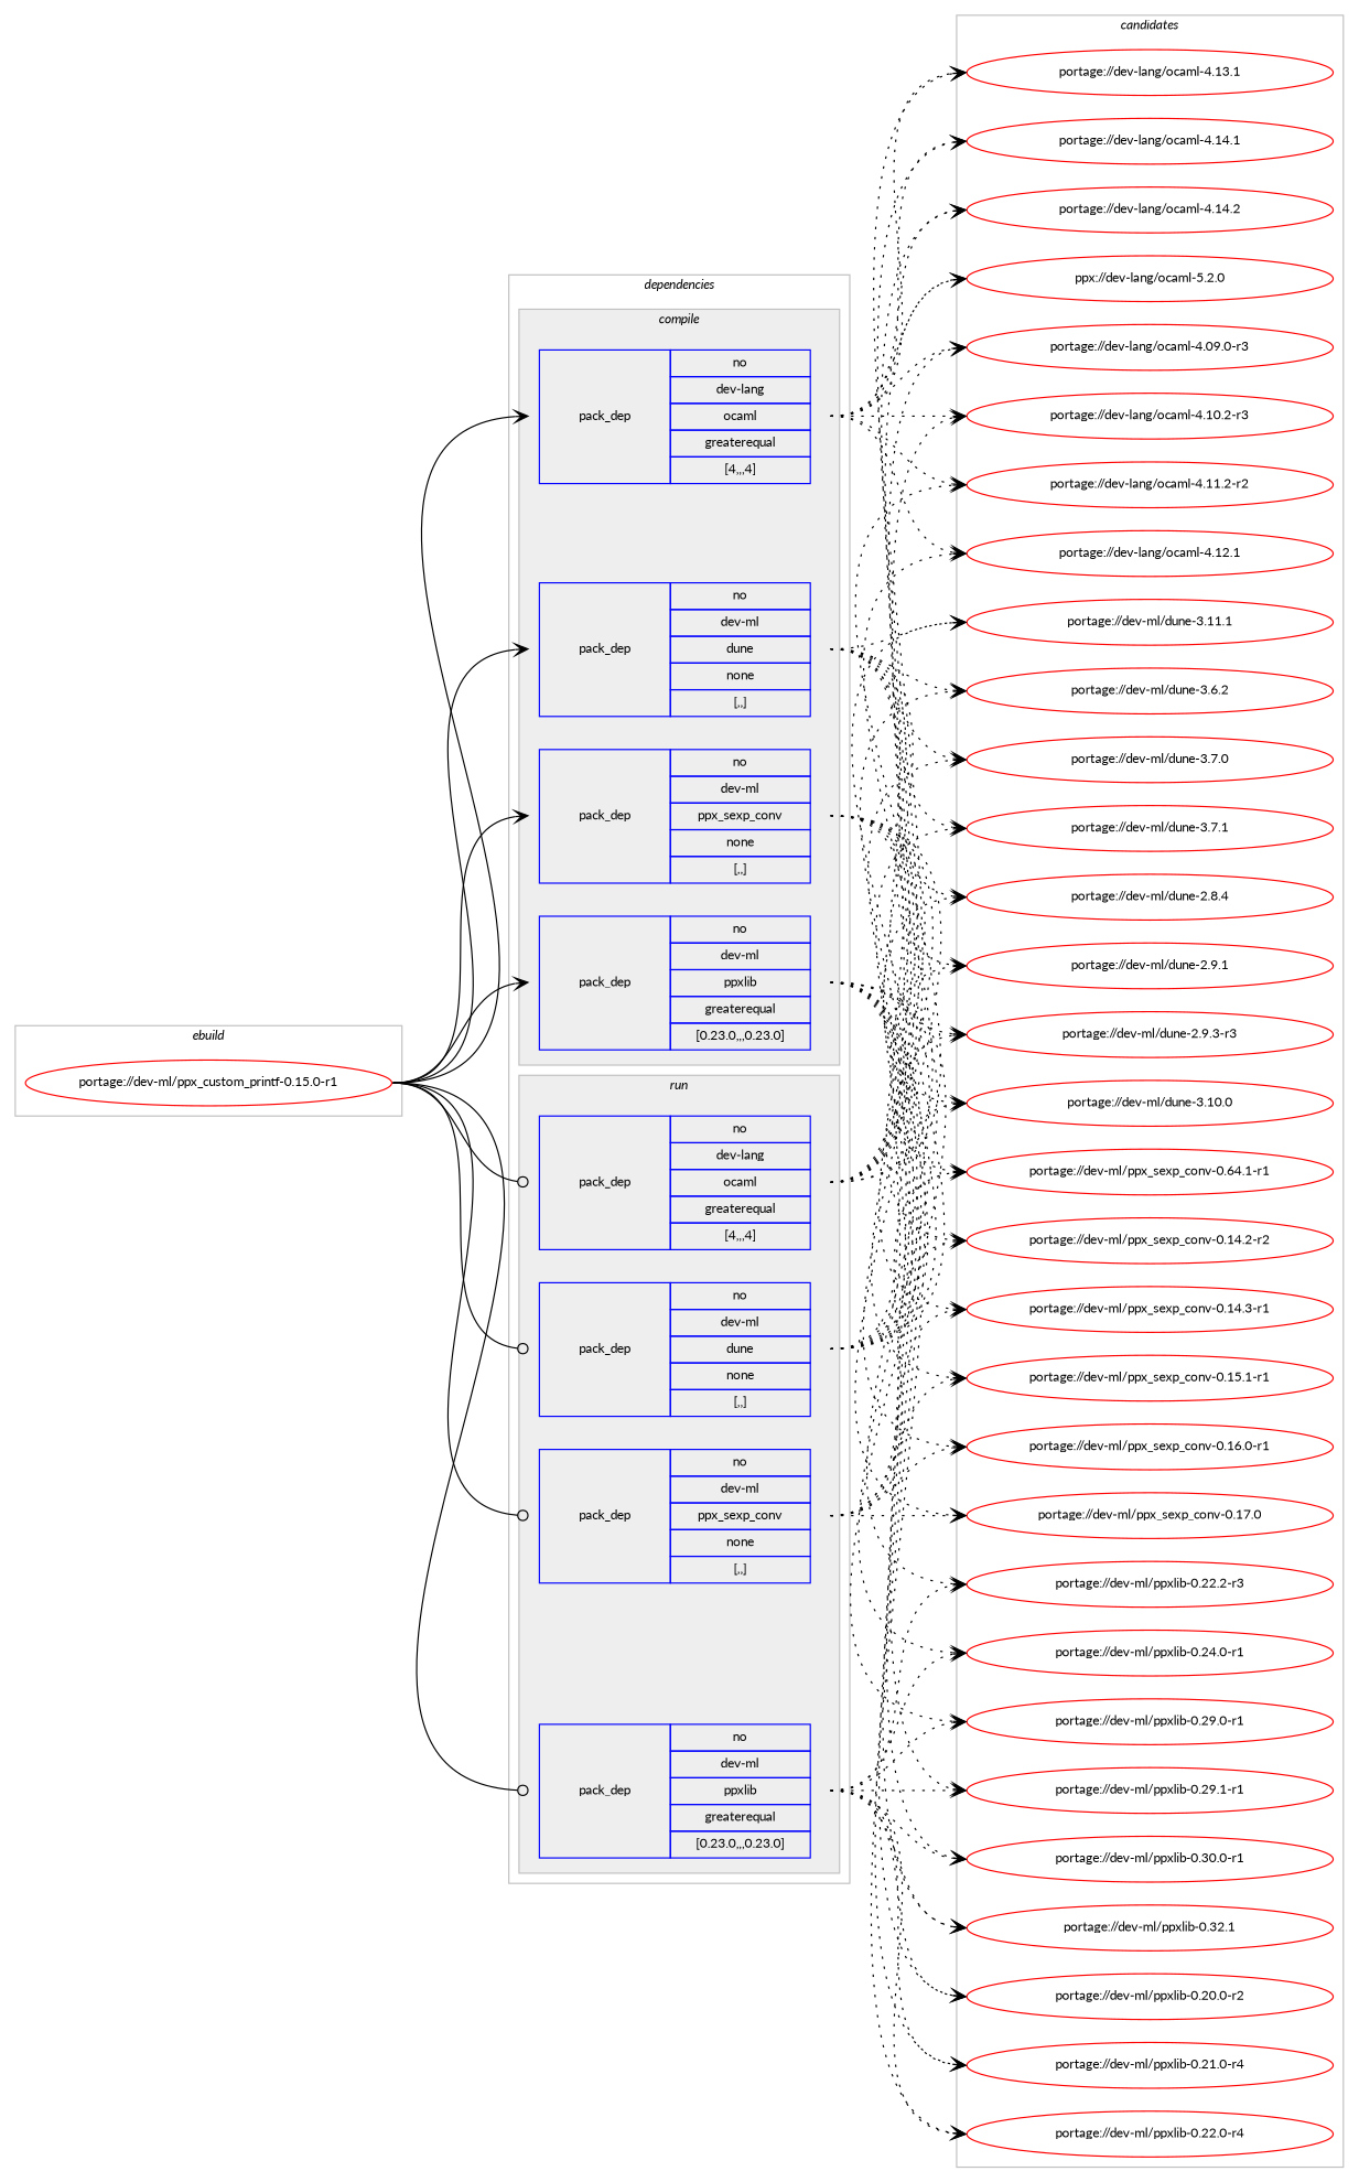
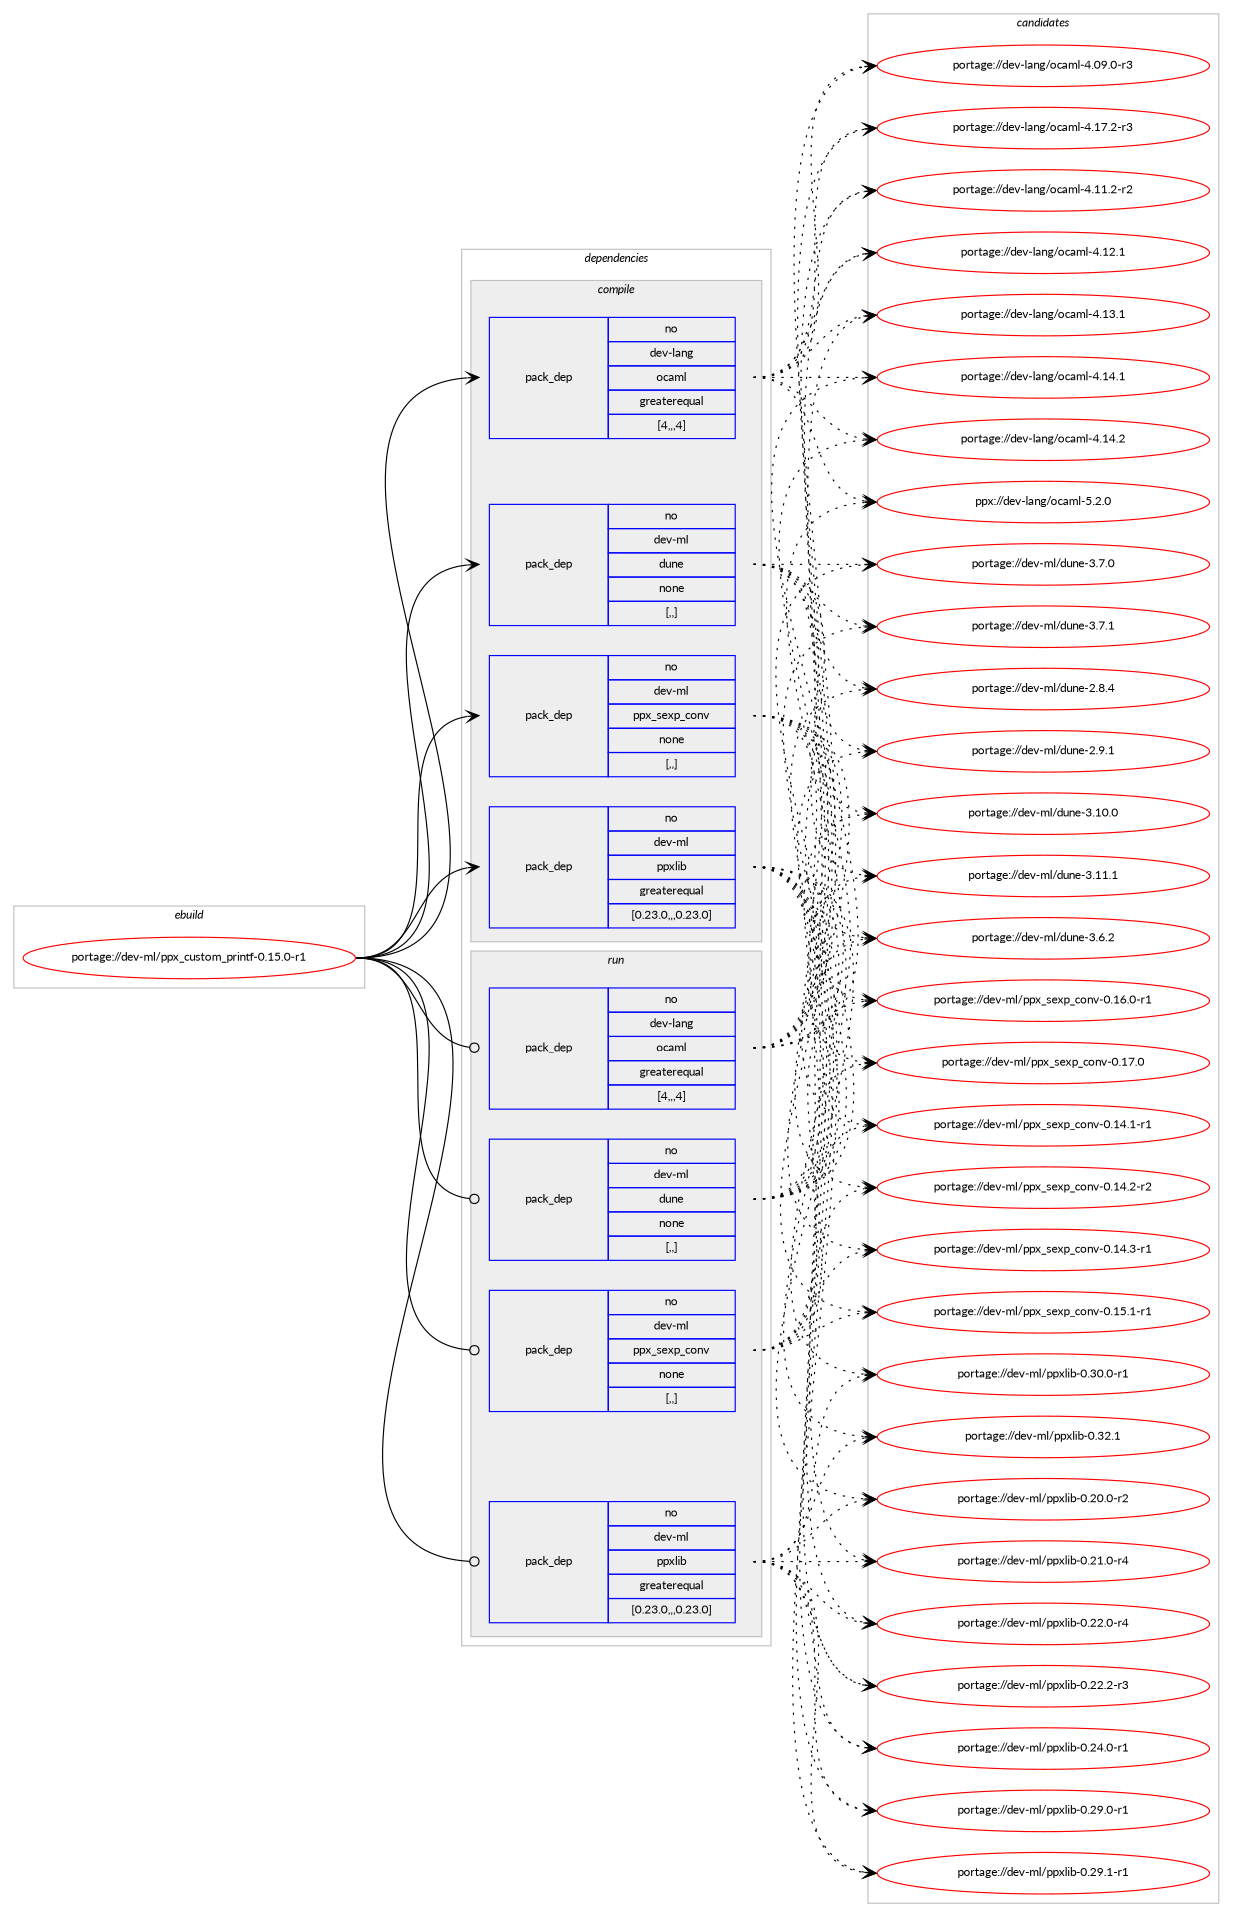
  digraph {
    compound=true
    concentrate=true
    fontname=Lato
    fontsize=10
    newrank=true
    rankdir=LR
    ranksep=1.5
    node [color=red fontname=Lato fontsize=10]
    edge [arrowhead=vee fontname=Lato headport=w style=dotted tailport=e weight=100]
    n1 [label="portage://dev-ml/ppx_custom_printf-0.15.0-r1" width=4]
    n2 [color=blue label=<<TABLE BORDER="0" CELLBORDER="1" CELLSPACING="0" CELLPADDING="4" WIDTH="220"><TR><TD ROWSPAN="6" CELLPADDING="30">pack_dep</TD></TR><TR><TD WIDTH="110">no</TD></TR><TR><TD>dev-lang</TD></TR><TR><TD>ocaml</TD></TR><TR><TD>greaterequal</TD></TR><TR><TD>[4,,,4]</TD></TR></TABLE>> shape=none]
    n3 [color=blue label=<<TABLE BORDER="0" CELLBORDER="1" CELLSPACING="0" CELLPADDING="4" WIDTH="220"><TR><TD ROWSPAN="6" CELLPADDING="30">pack_dep</TD></TR><TR><TD WIDTH="110">no</TD></TR><TR><TD>dev-ml</TD></TR><TR><TD>dune</TD></TR><TR><TD>none</TD></TR><TR><TD>[,,]</TD></TR></TABLE>> shape=none]
    n4 [color=blue label=<<TABLE BORDER="0" CELLBORDER="1" CELLSPACING="0" CELLPADDING="4" WIDTH="220"><TR><TD ROWSPAN="6" CELLPADDING="30">pack_dep</TD></TR><TR><TD WIDTH="110">no</TD></TR><TR><TD>dev-ml</TD></TR><TR><TD>ppx_sexp_conv</TD></TR><TR><TD>none</TD></TR><TR><TD>[,,]</TD></TR></TABLE>> shape=none]
    n5 [color=blue label=<<TABLE BORDER="0" CELLBORDER="1" CELLSPACING="0" CELLPADDING="4" WIDTH="220"><TR><TD ROWSPAN="6" CELLPADDING="30">pack_dep</TD></TR><TR><TD WIDTH="110">no</TD></TR><TR><TD>dev-ml</TD></TR><TR><TD>ppxlib</TD></TR><TR><TD>greaterequal</TD></TR><TR><TD>[0.23.0,,,0.23.0]</TD></TR></TABLE>> shape=none]
    n6 [color=blue label=<<TABLE BORDER="0" CELLBORDER="1" CELLSPACING="0" CELLPADDING="4" WIDTH="220"><TR><TD ROWSPAN="6" CELLPADDING="30">pack_dep</TD></TR><TR><TD WIDTH="110">no</TD></TR><TR><TD>dev-lang</TD></TR><TR><TD>ocaml</TD></TR><TR><TD>greaterequal</TD></TR><TR><TD>[4,,,4]</TD></TR></TABLE>> shape=none]
    n7 [color=blue label=<<TABLE BORDER="0" CELLBORDER="1" CELLSPACING="0" CELLPADDING="4" WIDTH="220"><TR><TD ROWSPAN="6" CELLPADDING="30">pack_dep</TD></TR><TR><TD WIDTH="110">no</TD></TR><TR><TD>dev-ml</TD></TR><TR><TD>dune</TD></TR><TR><TD>none</TD></TR><TR><TD>[,,]</TD></TR></TABLE>> shape=none]
    n8 [color=blue label=<<TABLE BORDER="0" CELLBORDER="1" CELLSPACING="0" CELLPADDING="4" WIDTH="220"><TR><TD ROWSPAN="6" CELLPADDING="30">pack_dep</TD></TR><TR><TD WIDTH="110">no</TD></TR><TR><TD>dev-ml</TD></TR><TR><TD>ppx_sexp_conv</TD></TR><TR><TD>none</TD></TR><TR><TD>[,,]</TD></TR></TABLE>> shape=none]
    n9 [color=blue label=<<TABLE BORDER="0" CELLBORDER="1" CELLSPACING="0" CELLPADDING="4" WIDTH="220"><TR><TD ROWSPAN="6" CELLPADDING="30">pack_dep</TD></TR><TR><TD WIDTH="110">no</TD></TR><TR><TD>dev-ml</TD></TR><TR><TD>ppxlib</TD></TR><TR><TD>greaterequal</TD></TR><TR><TD>[0.23.0,,,0.23.0]</TD></TR></TABLE>> shape=none]
    n10 [label="portage://dev-lang/ocaml-4.09.0-r3" width=4]
-   n11 [label="portage://dev-lang/ocaml-4.10.2-r3" width=4]
+   n11 [label="portage://dev-lang/ocaml-4.17.2-r3" width=4]
    n12 [label="portage://dev-lang/ocaml-4.11.2-r2" width=4]
    n13 [label="portage://dev-lang/ocaml-4.12.1" width=4]
    n14 [label="portage://dev-lang/ocaml-4.13.1" width=4]
    n15 [label="portage://dev-lang/ocaml-4.14.1" width=4]
    n16 [label="portage://dev-lang/ocaml-4.14.2" width=4]
    n17 [label="ppx://dev-lang/ocaml-5.2.0" width=4]
    n18 [label="portage://dev-ml/dune-2.8.4" width=4]
    n19 [label="portage://dev-ml/dune-2.9.1" width=4]
-   n20 [label="portage://dev-ml/dune-2.9.3-r3" width=4]
    n21 [label="portage://dev-ml/dune-3.10.0" width=4]
    n22 [label="portage://dev-ml/dune-3.11.1" width=4]
    n23 [label="portage://dev-ml/dune-3.6.2" width=4]
    n24 [label="portage://dev-ml/dune-3.7.0" width=4]
    n25 [label="portage://dev-ml/dune-3.7.1" width=4]
-   n26 [label="portage://dev-ml/ppx_sexp_conv-0.64.1-r1" width=4]
+   n26 [label="portage://dev-ml/ppx_sexp_conv-0.14.1-r1" width=4]
    n27 [label="portage://dev-ml/ppx_sexp_conv-0.14.2-r2" width=4]
    n28 [label="portage://dev-ml/ppx_sexp_conv-0.14.3-r1" width=4]
    n29 [label="portage://dev-ml/ppx_sexp_conv-0.15.1-r1" width=4]
    n30 [label="portage://dev-ml/ppx_sexp_conv-0.16.0-r1" width=4]
    n31 [label="portage://dev-ml/ppx_sexp_conv-0.17.0" width=4]
    n32 [label="portage://dev-ml/ppxlib-0.20.0-r2" width=4]
    n33 [label="portage://dev-ml/ppxlib-0.21.0-r4" width=4]
    n34 [label="portage://dev-ml/ppxlib-0.22.0-r4" width=4]
    n35 [label="portage://dev-ml/ppxlib-0.22.2-r3" width=4]
    n36 [label="portage://dev-ml/ppxlib-0.24.0-r1" width=4]
    n37 [label="portage://dev-ml/ppxlib-0.29.0-r1" width=4]
    n38 [label="portage://dev-ml/ppxlib-0.29.1-r1" width=4]
    n39 [label="portage://dev-ml/ppxlib-0.30.0-r1" width=4]
    n40 [label="portage://dev-ml/ppxlib-0.32.1" width=4]
    subgraph cluster_1 {
      color=gray
      label=<<i>ebuild</i>>
      rank=same
      n1
    }
    subgraph cluster_2 {
      color=gray
      label=<<i>dependencies</i>>
      subgraph cluster_3 {
        color=gray
        fillcolor="#eeeeee"
        label=<<i>compile</i>>
        style=filled
        subgraph sub_4 {
          color=gray
          fillcolor="#eeeeee"
          label=<<i>compile</i>>
          style=filled
          n2
        }
        subgraph sub_5 {
          color=gray
          fillcolor="#eeeeee"
          label=<<i>compile</i>>
          style=filled
          n3
        }
        subgraph sub_6 {
          color=gray
          fillcolor="#eeeeee"
          label=<<i>compile</i>>
          style=filled
          n4
        }
        subgraph sub_7 {
          color=gray
          fillcolor="#eeeeee"
          label=<<i>compile</i>>
          style=filled
          n5
        }
      }
      subgraph cluster_8 {
        color=gray
        fillcolor="#eeeeee"
        label=<<i>compile and run</i>>
        style=filled
      }
      subgraph cluster_9 {
        color=gray
        fillcolor="#eeeeee"
        label=<<i>run</i>>
        style=filled
        subgraph sub_10 {
          color=gray
          fillcolor="#eeeeee"
          label=<<i>run</i>>
          style=filled
          n6
        }
        subgraph sub_11 {
          color=gray
          fillcolor="#eeeeee"
          label=<<i>run</i>>
          style=filled
          n7
        }
        subgraph sub_12 {
          color=gray
          fillcolor="#eeeeee"
          label=<<i>run</i>>
          style=filled
          n8
        }
        subgraph sub_13 {
          color=gray
          fillcolor="#eeeeee"
          label=<<i>run</i>>
          style=filled
          n9
        }
      }
    }
    subgraph cluster_14 {
      color=gray
      label=<<i>candidates</i>>
      rank=same
      subgraph sub_15 {
        color=black
        label=<<i>candidates</i>>
        nodesep=1
        rank=same
        n10
        n11
        n12
        n13
        n14
        n15
        n16
        n17
      }
      subgraph sub_16 {
        color=black
        label=<<i>candidates</i>>
        nodesep=1
        rank=same
        n18
        n19
-       n20
        n21
        n22
        n23
        n24
        n25
      }
      subgraph sub_17 {
        color=black
        label=<<i>candidates</i>>
        nodesep=1
        rank=same
        n26
        n27
        n28
        n29
        n30
        n31
      }
      subgraph sub_18 {
        color=black
        label=<<i>candidates</i>>
        nodesep=1
        rank=same
        n32
        n33
        n34
        n35
        n36
        n37
        n38
        n39
        n40
      }
      subgraph sub_19 {
        color=black
        label=<<i>candidates</i>>
        nodesep=1
        rank=same
        n10
        n11
        n12
        n13
        n14
        n15
        n16
        n17
      }
      subgraph sub_20 {
        color=black
        label=<<i>candidates</i>>
        nodesep=1
        rank=same
        n18
        n19
-       n20
        n21
        n22
        n23
        n24
        n25
      }
      subgraph sub_21 {
        color=black
        label=<<i>candidates</i>>
        nodesep=1
        rank=same
        n26
        n27
        n28
        n29
        n30
        n31
      }
      subgraph sub_22 {
        color=black
        label=<<i>candidates</i>>
        nodesep=1
        rank=same
        n32
        n33
        n34
        n35
        n36
        n37
        n38
        n39
        n40
      }
    }
    n1 -> n2 [style=solid weight=20]
    n1 -> n3 [style=solid weight=20]
    n1 -> n4 [style=solid weight=20]
    n1 -> n5 [style=solid weight=20]
    n1 -> n6 [arrowhead=odot style=solid weight=20]
    n1 -> n7 [arrowhead=odot style=solid weight=20]
    n1 -> n8 [arrowhead=odot style=solid weight=20]
    n1 -> n9 [arrowhead=odot style=solid weight=20]
    n2 -> n10
    n2 -> n11
    n2 -> n12
    n2 -> n13
    n2 -> n14
    n2 -> n15
    n2 -> n16
    n2 -> n17
    n3 -> n18
    n3 -> n19
-   n3 -> n20
    n3 -> n21
    n3 -> n22
    n3 -> n23
    n3 -> n24
    n3 -> n25
    n4 -> n26
    n4 -> n27
    n4 -> n28
    n4 -> n29
    n4 -> n30
    n4 -> n31
    n5 -> n32
    n5 -> n33
    n5 -> n34
    n5 -> n35
    n5 -> n36
    n5 -> n37
    n5 -> n38
    n5 -> n39
    n5 -> n40
    n6 -> n10
    n6 -> n11
    n6 -> n12
    n6 -> n13
    n6 -> n14
    n6 -> n15
    n6 -> n16
    n6 -> n17
    n7 -> n18
    n7 -> n19
-   n7 -> n20
    n7 -> n21
    n7 -> n22
    n7 -> n23
    n7 -> n24
    n7 -> n25
    n8 -> n26
    n8 -> n27
    n8 -> n28
    n8 -> n29
    n8 -> n30
    n8 -> n31
    n9 -> n32
    n9 -> n33
    n9 -> n34
    n9 -> n35
    n9 -> n36
    n9 -> n37
    n9 -> n38
    n9 -> n39
    n9 -> n40
  }
